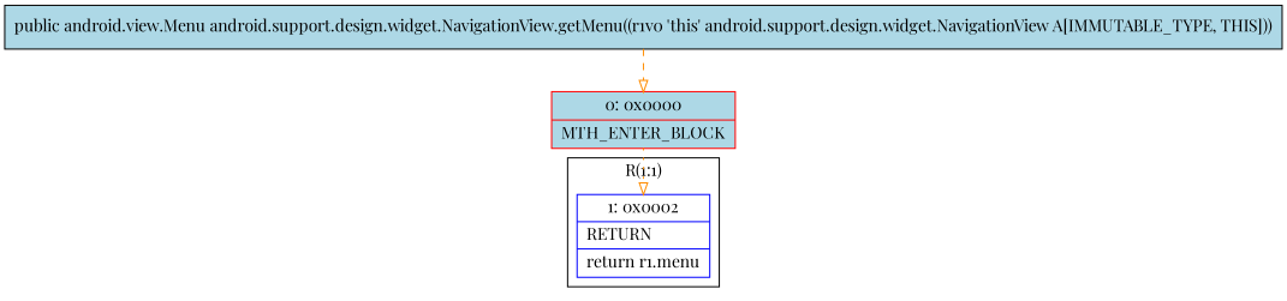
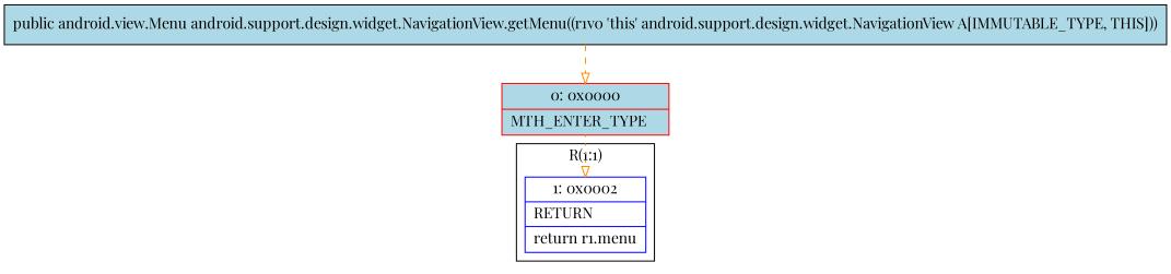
  digraph {
    fontname="Playfair Display"
    node [shape=record style=filled fillcolor=lightblue fontname="Playfair Display"]
    edge [color=darkorange arrowhead=onormal fontname="Playfair Display"]
    n1 [color=blue label="{1\:\ 0x0002|RETURN\l|return r1.menu\l}" fillcolor=white]
-   n2 [color=red label="{0\:\ 0x0000|MTH_ENTER_BLOCK\l}"]
+   n2 [color=red label="{0\:\ 0x0000|MTH_ENTER_TYPE\l}"]
    n3 [label="{public android.view.Menu android.support.design.widget.NavigationView.getMenu((r1v0 'this' android.support.design.widget.NavigationView A[IMMUTABLE_TYPE, THIS])) }"]
    subgraph cluster_1 {
      label="R(1:1)"
      n1
    }
    n2 -> n1 [style=dotted]
    n3 -> n2 [style=dashed]
  }
